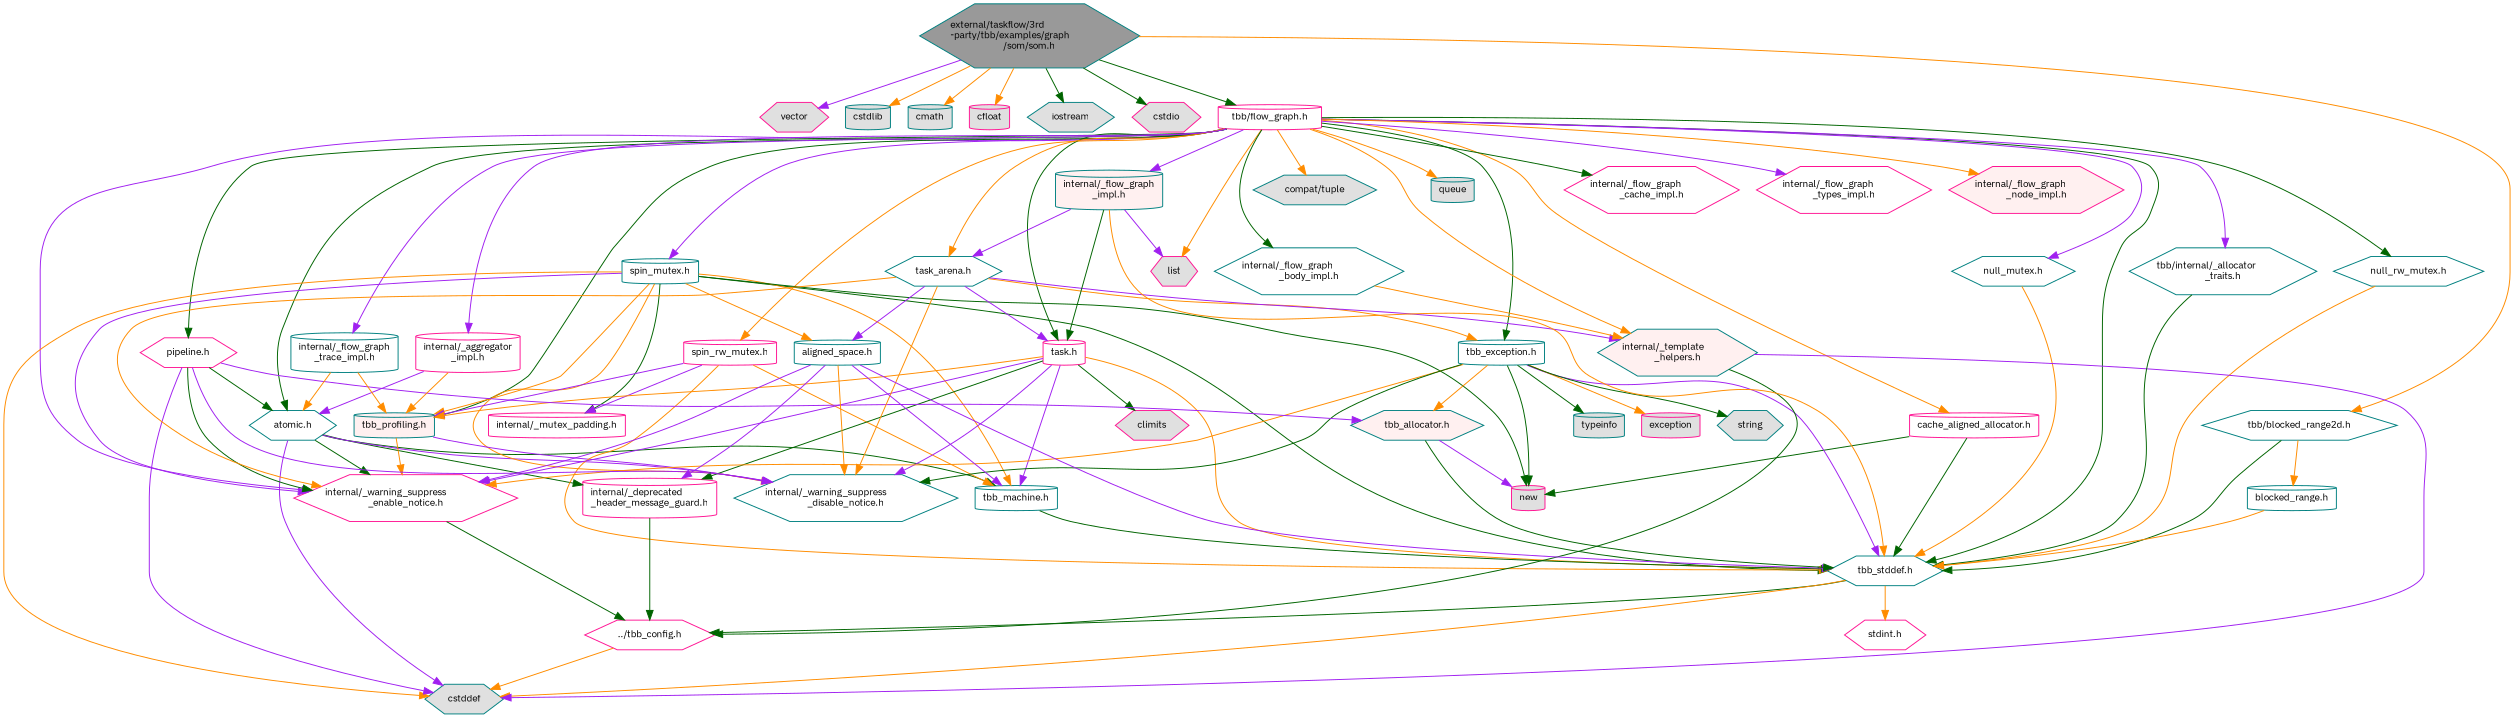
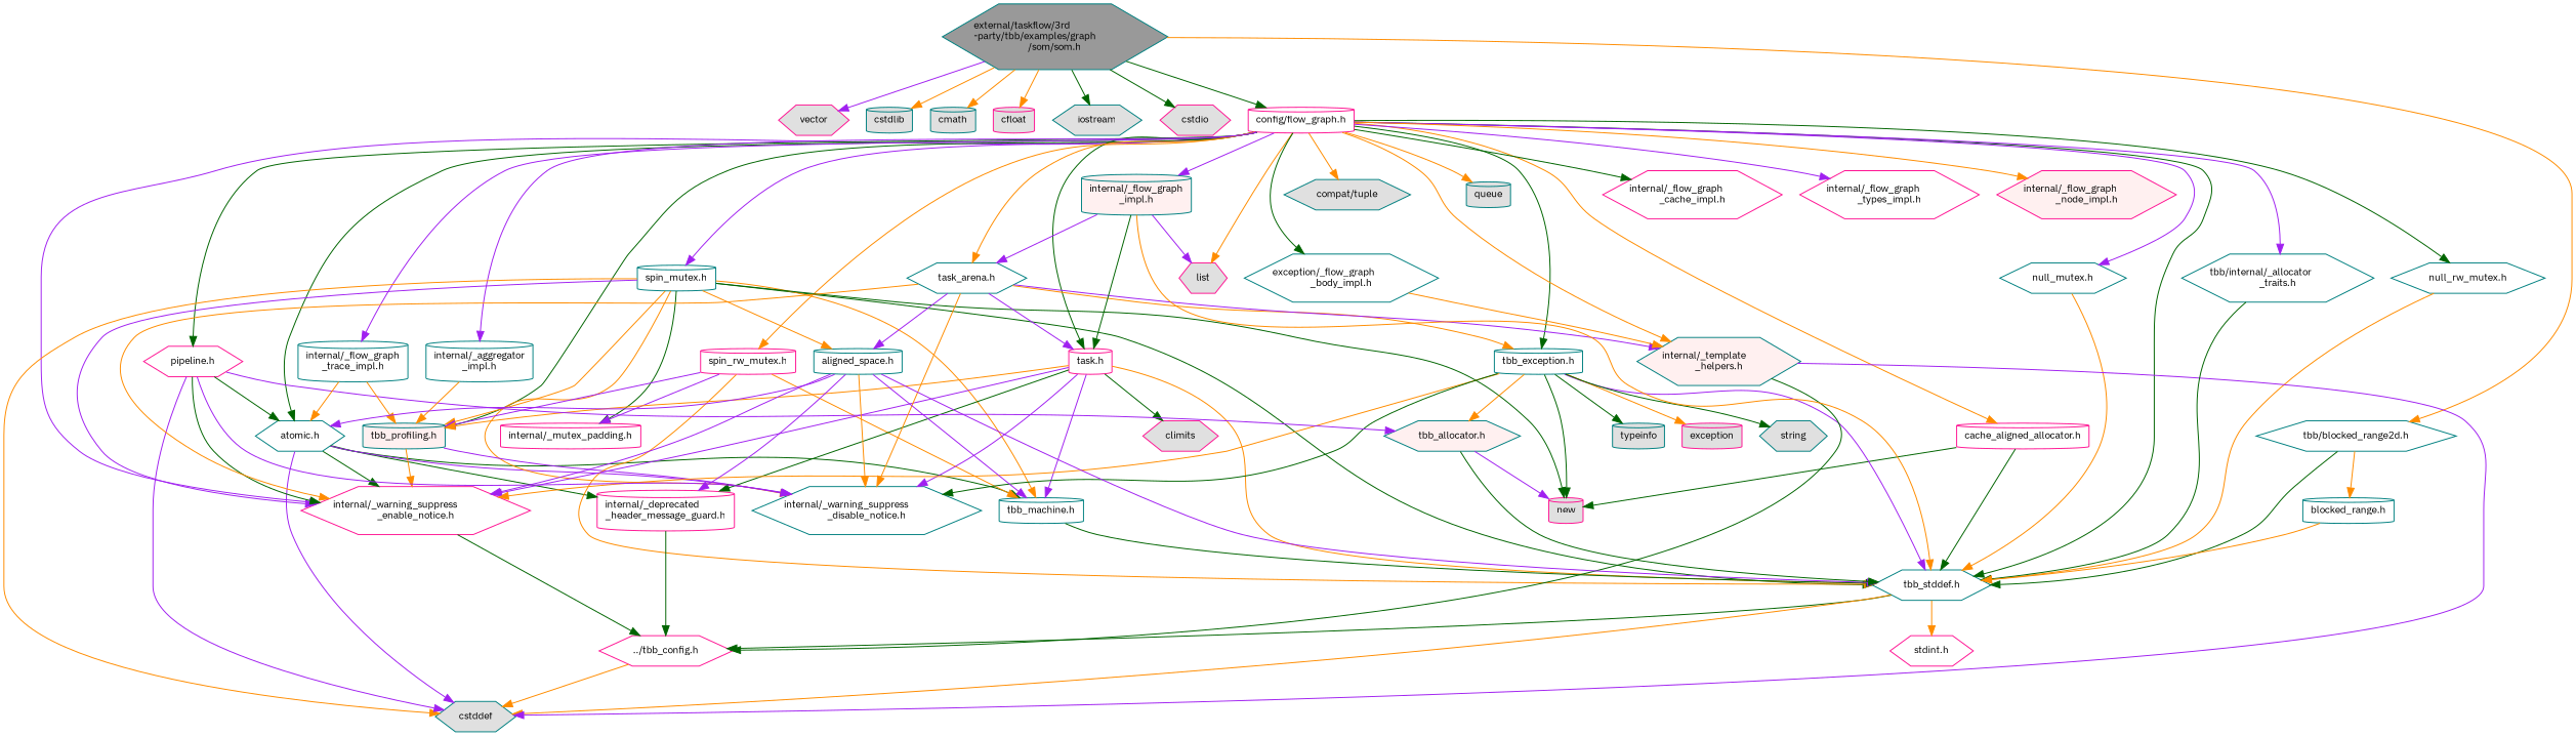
  digraph {
    fontname="IBM Plex Sans"
    node [color=teal fillcolor=white fontname="IBM Plex Sans" fontsize=10 shape=hexagon style=filled]
    edge [color=darkorange fontname="IBM Plex Sans" fontsize=10 labelfontname=Helvetica labelfontsize=10 style=solid]
    n1 [fillcolor=grey60 fontcolor=black height=0.2 label="external/taskflow/3rd\l-party/tbb/examples/graph\l/som/som.h" width=0.4]
    n2 [color=deeppink fillcolor="#E0E0E0" height=0.2 label=vector width=0.4]
    n3 [fillcolor="#E0E0E0" height=0.2 label=cstdlib shape=cylinder width=0.4]
    n4 [fillcolor="#E0E0E0" height=0.2 label=cmath shape=cylinder width=0.4]
    n5 [color=deeppink fillcolor="#E0E0E0" height=0.2 label=cfloat shape=cylinder width=0.4]
    n6 [fillcolor="#E0E0E0" height=0.2 label=iostream width=0.4]
    n7 [color=deeppink fillcolor="#E0E0E0" height=0.2 label=cstdio width=0.4]
-   n8 [color=deeppink height=0.2 label="tbb/flow_graph.h" shape=cylinder width=0.4]
+   n8 [color=deeppink height=0.2 label="config/flow_graph.h" shape=cylinder width=0.4]
    n9 [height=0.2 label="tbb/blocked_range2d.h" width=0.4]
    n10 [color=deeppink height=0.2 label="internal/_warning_suppress\l_enable_notice.h" width=0.4]
    n11 [height=0.2 label="tbb_stddef.h" width=0.4]
    n12 [height=0.2 label="atomic.h" width=0.4]
    n13 [height=0.2 label="spin_mutex.h" shape=cylinder width=0.4]
    n14 [fillcolor="#FFF0F0" height=0.2 label="tbb_profiling.h" shape=cylinder width=0.4]
    n15 [height=0.2 label="null_mutex.h" width=0.4]
    n16 [color=deeppink height=0.2 label="spin_rw_mutex.h" shape=cylinder width=0.4]
    n17 [height=0.2 label="null_rw_mutex.h" width=0.4]
    n18 [color=deeppink height=0.2 label="task.h" shape=cylinder width=0.4]
    n19 [color=deeppink height=0.2 label="cache_aligned_allocator.h" shape=cylinder width=0.4]
    n20 [height=0.2 label="tbb_exception.h" shape=cylinder width=0.4]
    n21 [color=deeppink height=0.2 label="pipeline.h" width=0.4]
    n22 [fillcolor="#FFF0F0" height=0.2 label="internal/_template\l_helpers.h" width=0.4]
-   n23 [color=deeppink height=0.2 label="internal/_aggregator\l_impl.h" shape=cylinder width=0.4]
+   n23 [height=0.2 label="internal/_aggregator\l_impl.h" shape=cylinder width=0.4]
    n24 [height=0.2 label="tbb/internal/_allocator\l_traits.h" width=0.4]
    n25 [height=0.2 label="task_arena.h" width=0.4]
    n26 [fillcolor="#E0E0E0" height=0.2 label="compat/tuple" width=0.4]
    n27 [color=deeppink fillcolor="#E0E0E0" height=0.2 label=list width=0.4]
    n28 [fillcolor="#E0E0E0" height=0.2 label=queue shape=cylinder width=0.4]
    n29 [fillcolor="#FFF0F0" height=0.2 label="internal/_flow_graph\l_impl.h" shape=cylinder width=0.4]
    n30 [height=0.2 label="internal/_flow_graph\l_trace_impl.h" shape=cylinder width=0.4]
-   n31 [height=0.2 label="internal/_flow_graph\l_body_impl.h" width=0.4]
+   n31 [height=0.2 label="exception/_flow_graph\l_body_impl.h" width=0.4]
    n32 [color=deeppink height=0.2 label="internal/_flow_graph\l_cache_impl.h" width=0.4]
    n33 [color=deeppink height=0.2 label="internal/_flow_graph\l_types_impl.h" width=0.4]
    n34 [color=deeppink fillcolor="#FFF0F0" height=0.2 label="internal/_flow_graph\l_node_impl.h" width=0.4]
    n35 [height=0.2 label="blocked_range.h" shape=cylinder width=0.4]
    n36 [color=deeppink height=0.2 label="../tbb_config.h" width=0.4]
    n37 [fillcolor="#E0E0E0" height=0.2 label=cstddef width=0.4]
    n38 [color=deeppink height=0.2 label="stdint.h" width=0.4]
    n39 [color=deeppink height=0.2 label="internal/_deprecated\l_header_message_guard.h" shape=cylinder width=0.4]
    n40 [height=0.2 label="tbb_machine.h" shape=cylinder width=0.4]
    n41 [height=0.2 label="internal/_warning_suppress\l_disable_notice.h" width=0.4]
    n42 [color=deeppink fillcolor="#E0E0E0" height=0.2 label=new shape=cylinder width=0.4]
    n43 [height=0.2 label="aligned_space.h" shape=cylinder width=0.4]
    n44 [color=deeppink height=0.2 label="internal/_mutex_padding.h" shape=cylinder width=0.4]
    n45 [color=deeppink fillcolor="#E0E0E0" height=0.2 label=climits width=0.4]
    n46 [color=deeppink fillcolor="#E0E0E0" height=0.2 label=exception shape=cylinder width=0.4]
    n47 [fillcolor="#E0E0E0" height=0.2 label=string width=0.4]
    n48 [fillcolor="#FFF0F0" height=0.2 label="tbb_allocator.h" width=0.4]
    n49 [fillcolor="#E0E0E0" height=0.2 label=typeinfo shape=cylinder width=0.4]
    n1 -> n2 [color=purple]
    n1 -> n3
    n1 -> n4
    n1 -> n5
    n1 -> n6 [color=darkgreen]
    n1 -> n7 [color=darkgreen]
    n1 -> n8 [color=darkgreen]
    n1 -> n9
    n8 -> n10 [color=purple]
    n8 -> n11 [color=darkgreen]
    n8 -> n12 [color=darkgreen]
    n8 -> n13 [color=purple]
    n8 -> n14 [color=darkgreen]
    n8 -> n15 [color=purple]
    n8 -> n16
    n8 -> n17 [color=darkgreen]
    n8 -> n18 [color=darkgreen]
    n8 -> n19
    n8 -> n20 [color=darkgreen]
    n8 -> n21 [color=darkgreen]
    n8 -> n22
    n8 -> n23 [color=purple]
    n8 -> n24 [color=purple]
    n8 -> n25
    n8 -> n26
    n8 -> n27
    n8 -> n28
    n8 -> n29 [color=purple]
    n8 -> n30 [color=purple]
    n8 -> n31 [color=darkgreen]
    n8 -> n32 [color=darkgreen]
    n8 -> n33 [color=purple]
    n8 -> n34
    n9 -> n11 [color=darkgreen]
    n9 -> n35
    n10 -> n36 [color=darkgreen]
    n11 -> n36 [color=darkgreen]
    n11 -> n37
    n11 -> n38
    n12 -> n10 [color=darkgreen]
    n12 -> n37 [color=purple]
    n12 -> n39 [color=darkgreen]
    n12 -> n40 [color=darkgreen]
    n12 -> n41 [color=purple]
    n13 -> n10 [color=purple]
    n13 -> n11 [color=darkgreen]
    n13 -> n14
    n13 -> n37
    n13 -> n40
    n13 -> n41
    n13 -> n42 [color=darkgreen]
    n13 -> n43
    n13 -> n44 [color=darkgreen]
    n14 -> n10
    n14 -> n41 [color=purple]
    n15 -> n11
    n16 -> n11
    n16 -> n14 [color=purple]
    n16 -> n40
    n16 -> n44 [color=purple]
    n17 -> n11
    n18 -> n10 [color=purple]
    n18 -> n11
    n18 -> n14
    n18 -> n39 [color=darkgreen]
    n18 -> n40 [color=purple]
    n18 -> n41 [color=purple]
    n18 -> n45 [color=darkgreen]
    n19 -> n11 [color=darkgreen]
    n19 -> n42 [color=darkgreen]
    n20 -> n10
    n20 -> n11 [color=purple]
    n20 -> n41 [color=darkgreen]
    n20 -> n42 [color=darkgreen]
    n20 -> n46
    n20 -> n47 [color=darkgreen]
    n20 -> n48
    n20 -> n49 [color=darkgreen]
    n21 -> n10 [color=darkgreen]
    n21 -> n12 [color=darkgreen]
    n21 -> n37 [color=purple]
    n21 -> n41 [color=purple]
    n21 -> n48 [color=purple]
    n22 -> n36 [color=darkgreen]
    n22 -> n37 [color=purple]
-   n23 -> n12 [color=purple]
+   n43 -> n12 [color=purple]
    n23 -> n14
    n24 -> n11 [color=darkgreen]
    n25 -> n10
    n25 -> n18 [color=purple]
    n25 -> n20
    n25 -> n22 [color=purple]
    n25 -> n41
    n25 -> n43 [color=purple]
    n29 -> n11
    n29 -> n18 [color=darkgreen]
    n29 -> n25 [color=purple]
    n29 -> n27 [color=purple]
    n30 -> n12
    n30 -> n14
    n31 -> n22
    n35 -> n11
    n36 -> n37
    n39 -> n36 [color=darkgreen]
    n40 -> n11 [color=darkgreen]
    n43 -> n10 [color=purple]
    n43 -> n11 [color=purple]
    n43 -> n39 [color=purple]
    n43 -> n40 [color=purple]
    n43 -> n41
    n48 -> n11 [color=darkgreen]
    n48 -> n42 [color=purple]
  }
